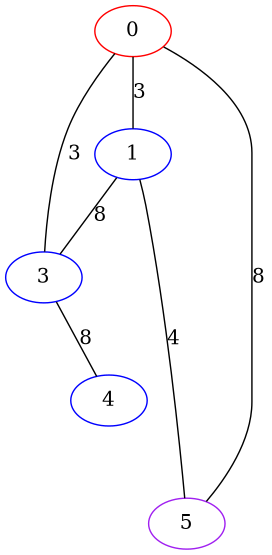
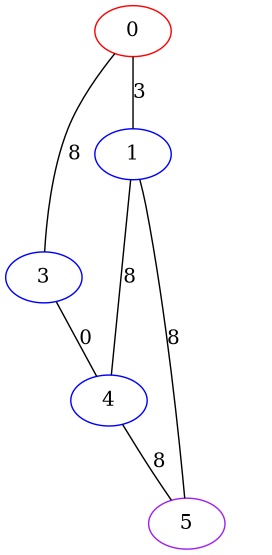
  graph {
    node [color=blue weight=1]
    1
    0 [color=red]
    n3 [color=purple label=5 weight=4]
    3 [weight=3]
    4 [weight=3]
-   1 -- n3 [label=4]
-   1 -- 3 [label=8]
+   1 -- n3 [label=8]
+   1 -- 4 [label=8]
    0 -- 1 [label=3]
-   0 -- n3 [label=8]
-   0 -- 3 [label=3]
-   3 -- 4 [label=8]
+   4 -- n3 [label=8]
+   0 -- 3 [label=8]
+   3 -- 4 [label=0]
  }
